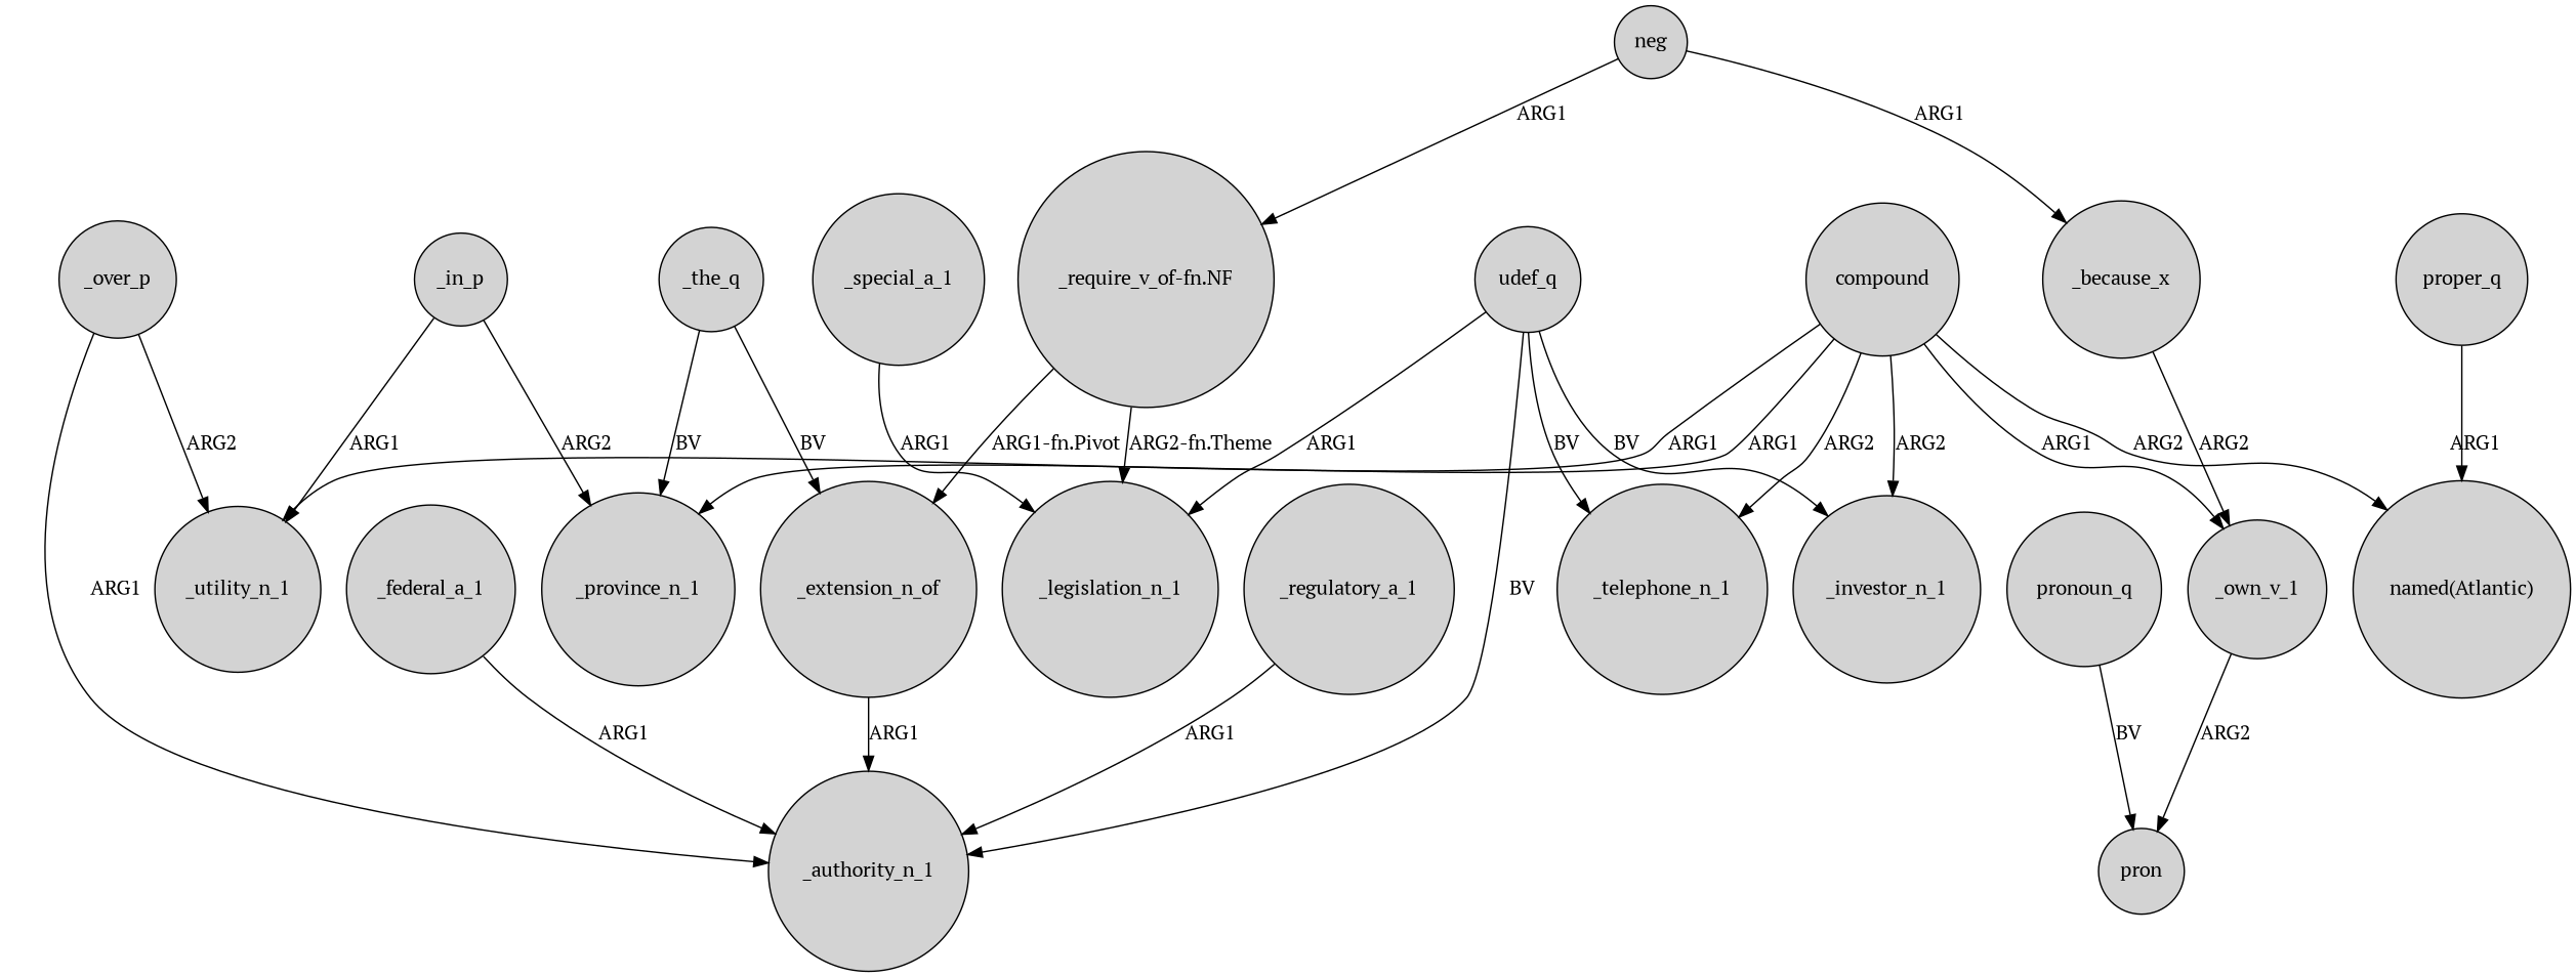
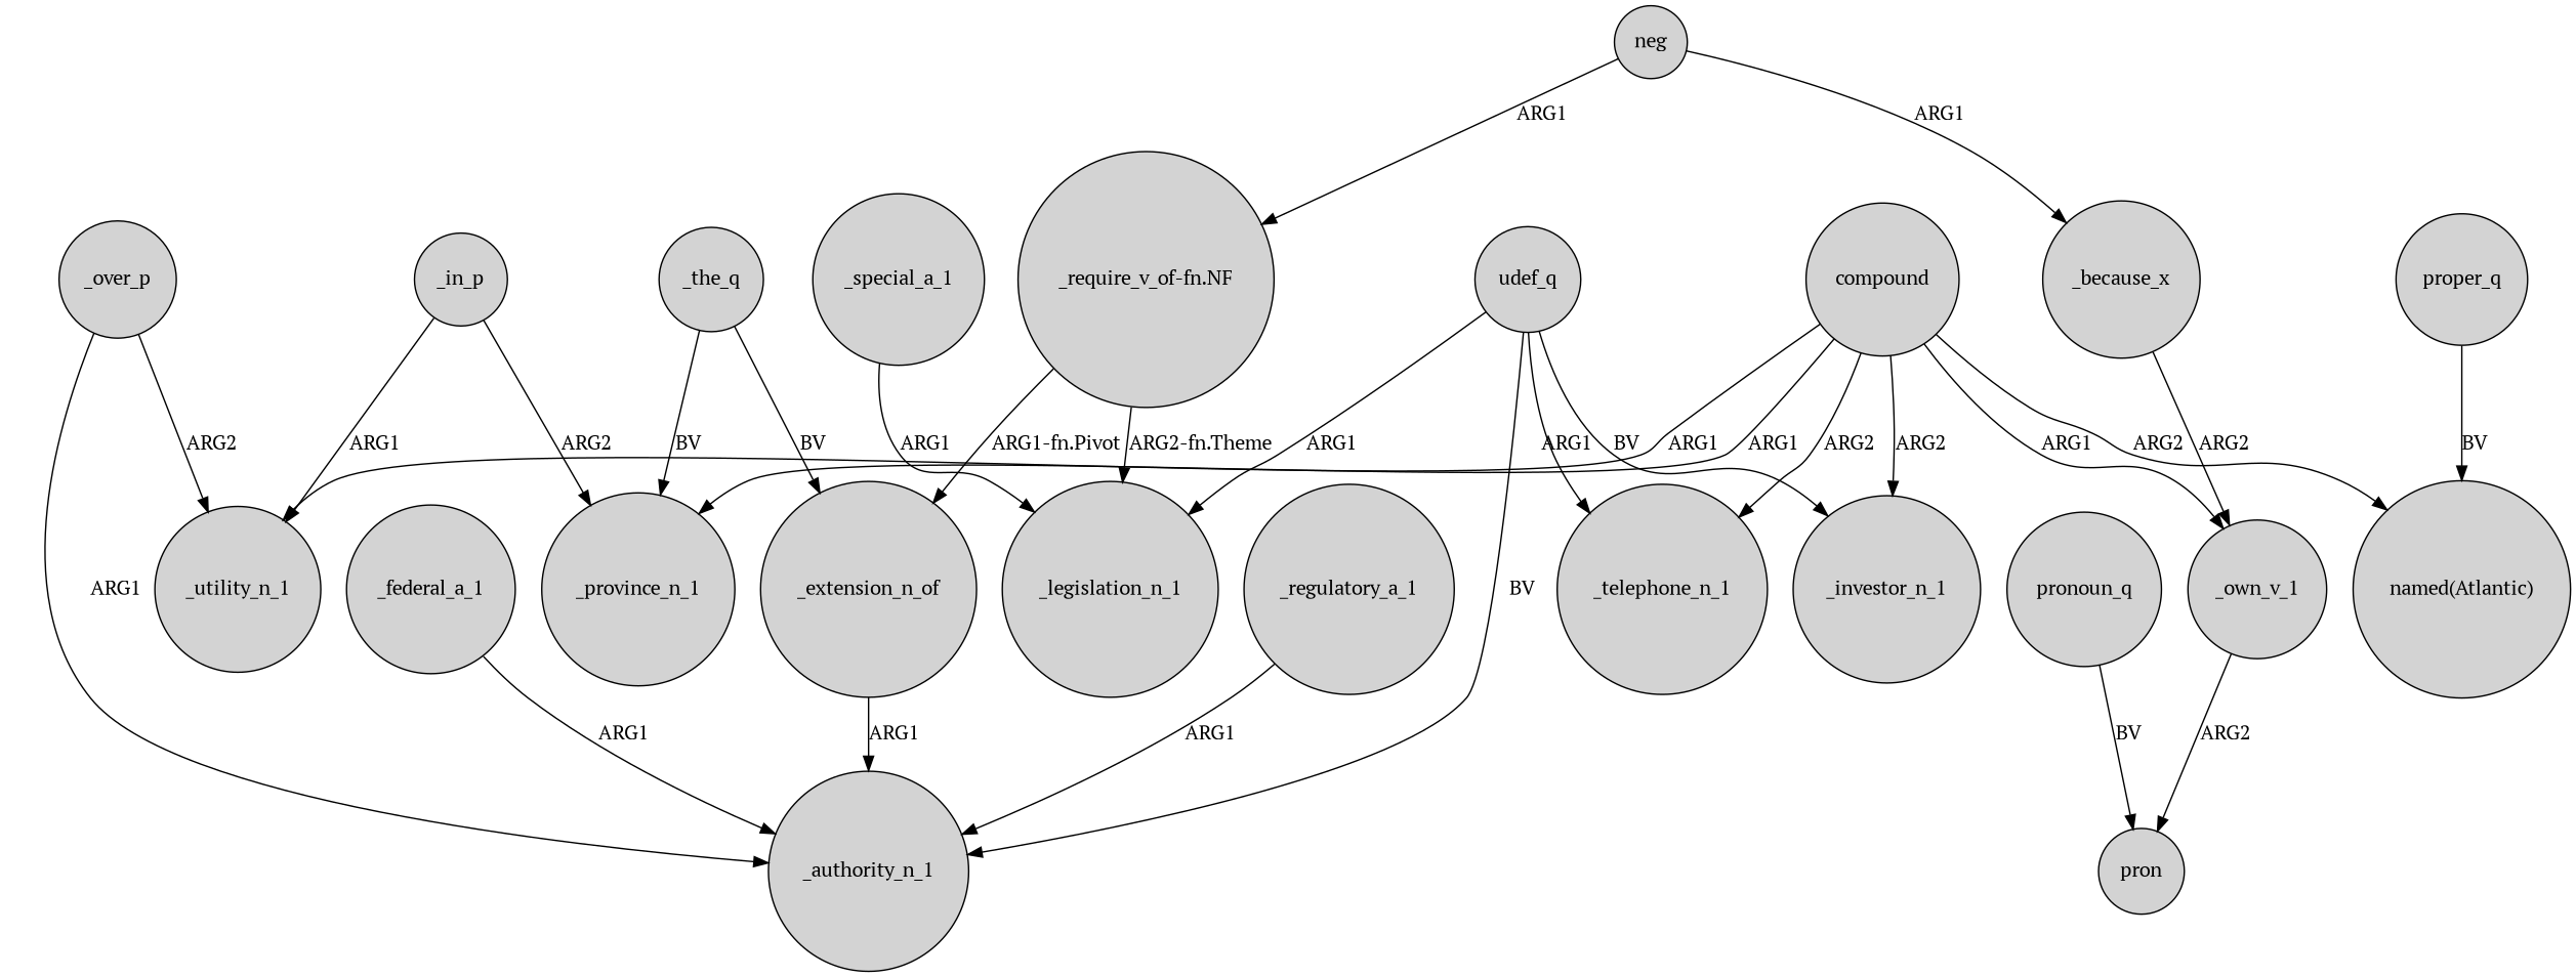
  digraph {
    fontname="PT Serif"
    node [fontname="PT Serif" shape=circle style=filled]
    edge [fontname="PT Serif"]
    _in_p
    _province_n_1
    _utility_n_1
    _because_x
    _own_v_1
    "_require_v_of-fn.NF"
    _extension_n_of
    _legislation_n_1
    pron
    _authority_n_1
    compound
    _telephone_n_1
    _investor_n_1
    "named(Atlantic)"
    udef_q
    neg
    _over_p
    _federal_a_1
    proper_q
    _the_q
    pronoun_q
    _regulatory_a_1
    _special_a_1
    _in_p -> _province_n_1 [label=ARG2]
    _in_p -> _utility_n_1 [label=ARG1]
    _because_x -> _own_v_1 [label=ARG2]
    _own_v_1 -> pron [label=ARG2]
    "_require_v_of-fn.NF" -> _extension_n_of [label="ARG1-fn.Pivot"]
    "_require_v_of-fn.NF" -> _legislation_n_1 [label="ARG2-fn.Theme"]
    _extension_n_of -> _authority_n_1 [label=ARG1]
    compound -> _province_n_1 [label=ARG1]
    compound -> _utility_n_1 [label=ARG1]
    compound -> _own_v_1 [label=ARG1]
    compound -> _telephone_n_1 [label=ARG2]
    compound -> _investor_n_1 [label=ARG2]
    compound -> "named(Atlantic)" [label=ARG2]
    udef_q -> _legislation_n_1 [label=ARG1]
    udef_q -> _authority_n_1 [label=BV]
-   udef_q -> _telephone_n_1 [label=BV]
+   udef_q -> _telephone_n_1 [label=ARG1]
    udef_q -> _investor_n_1 [label=BV]
    neg -> _because_x [label=ARG1]
    neg -> "_require_v_of-fn.NF" [label=ARG1]
    _over_p -> _utility_n_1 [label=ARG2]
    _over_p -> _authority_n_1 [label=ARG1]
    _federal_a_1 -> _authority_n_1 [label=ARG1]
-   proper_q -> "named(Atlantic)" [label=ARG1]
+   proper_q -> "named(Atlantic)" [label=BV]
    _the_q -> _province_n_1 [label=BV]
    _the_q -> _extension_n_of [label=BV]
    pronoun_q -> pron [label=BV]
    _regulatory_a_1 -> _authority_n_1 [label=ARG1]
    _special_a_1 -> _legislation_n_1 [label=ARG1]
  }
